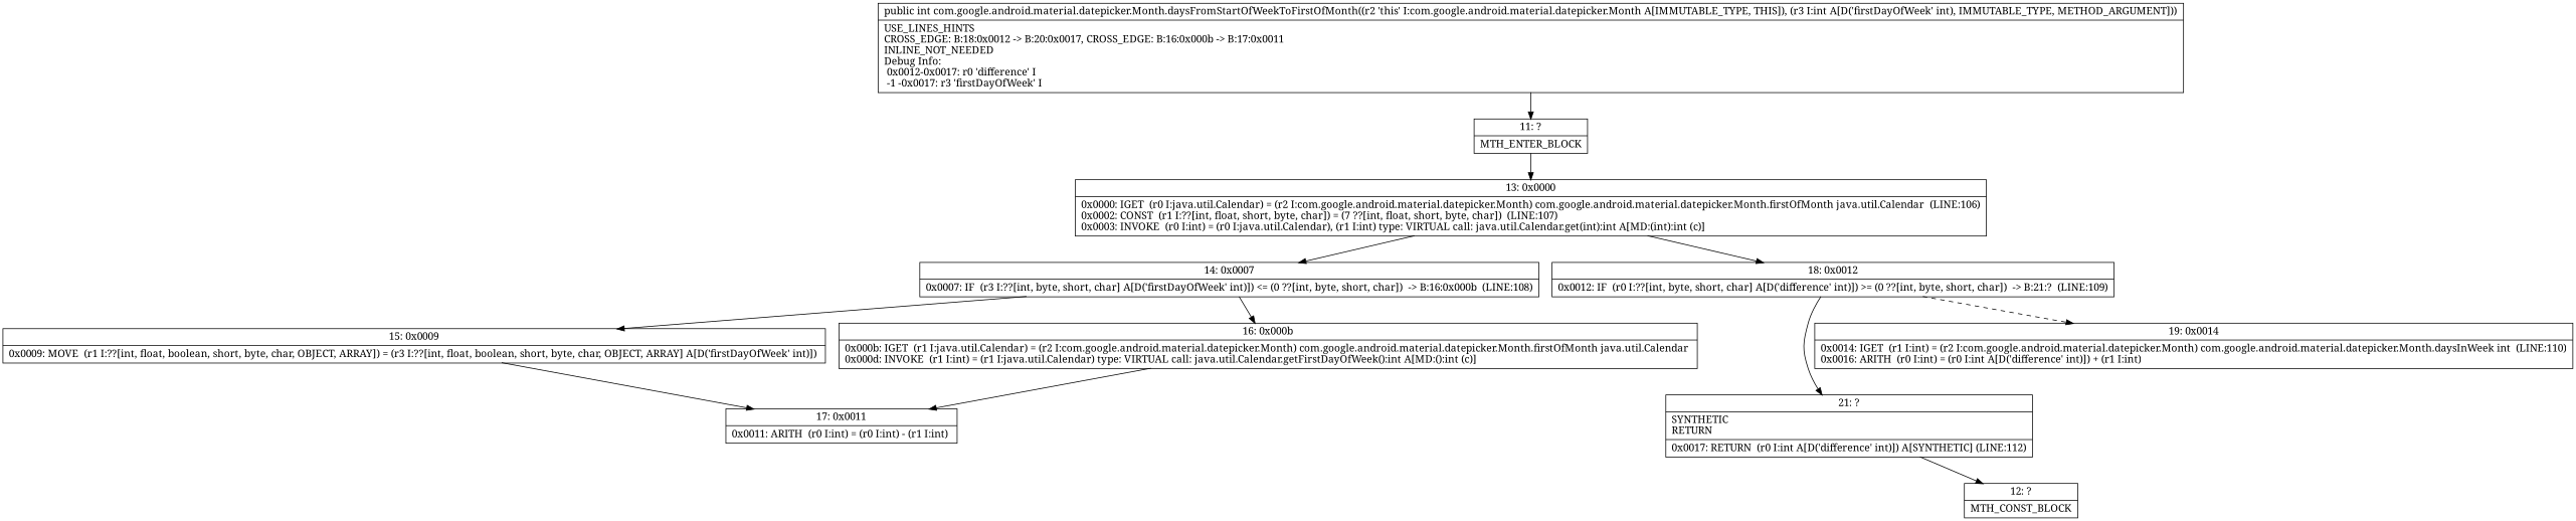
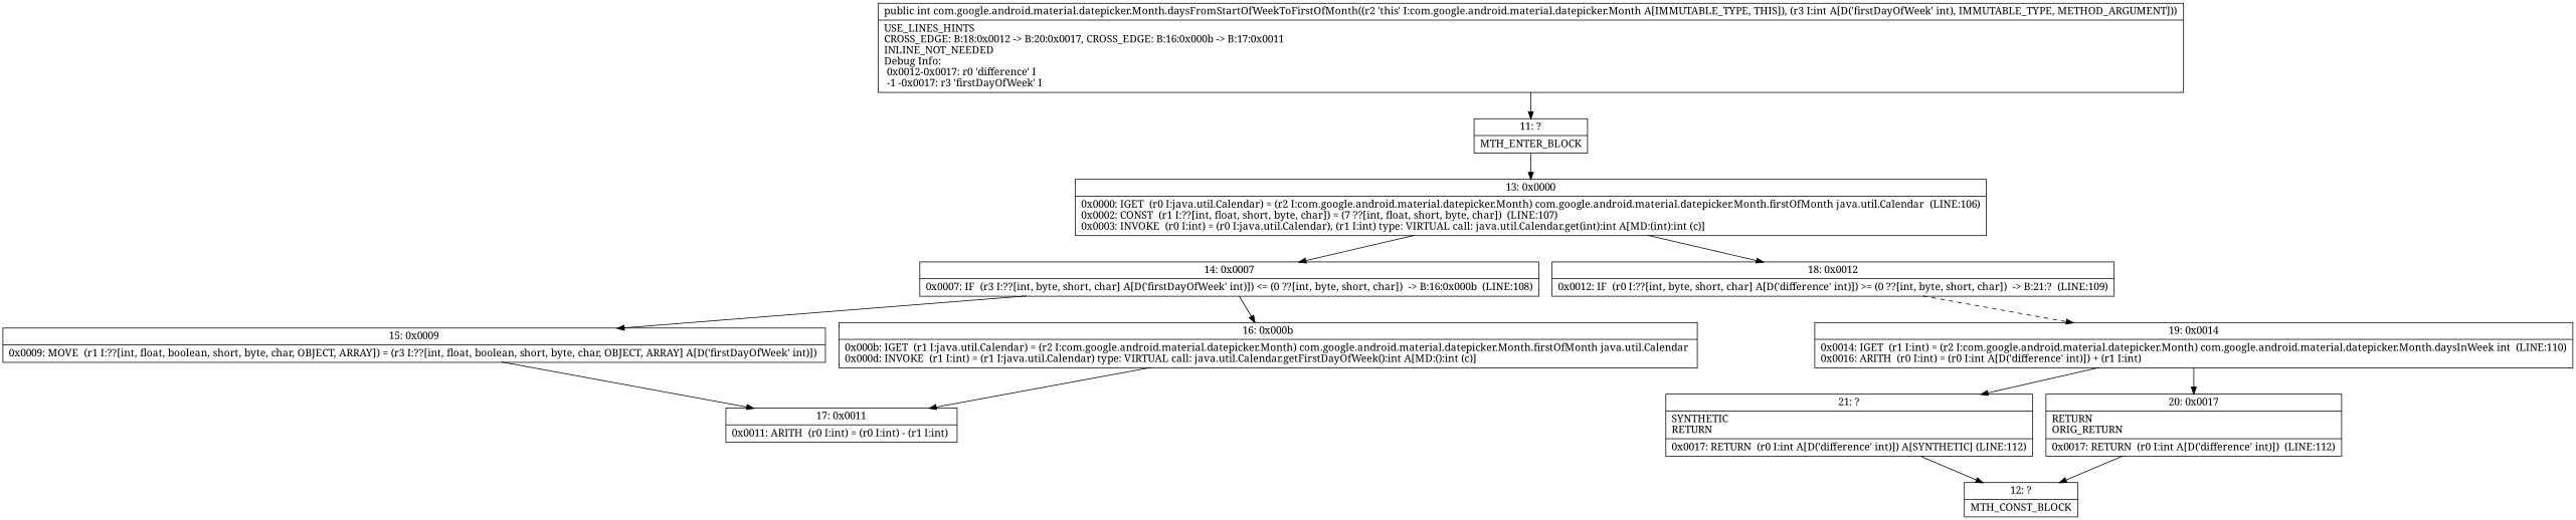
  digraph {
    fontname="Noto Serif"
    node [fontname="Noto Serif" shape=record]
    edge [fontname="Noto Serif"]
    n1 [label="{11\:\ ?|MTH_ENTER_BLOCK\l}"]
    n2 [label="{13\:\ 0x0000|0x0000: IGET  (r0 I:java.util.Calendar) = (r2 I:com.google.android.material.datepicker.Month) com.google.android.material.datepicker.Month.firstOfMonth java.util.Calendar  (LINE:106)\l0x0002: CONST  (r1 I:??[int, float, short, byte, char]) = (7 ??[int, float, short, byte, char])  (LINE:107)\l0x0003: INVOKE  (r0 I:int) = (r0 I:java.util.Calendar), (r1 I:int) type: VIRTUAL call: java.util.Calendar.get(int):int A[MD:(int):int (c)]\l}"]
    n3 [label="{14\:\ 0x0007|0x0007: IF  (r3 I:??[int, byte, short, char] A[D('firstDayOfWeek' int)]) \<= (0 ??[int, byte, short, char])  \-\> B:16:0x000b  (LINE:108)\l}"]
    n4 [label="{18\:\ 0x0012|0x0012: IF  (r0 I:??[int, byte, short, char] A[D('difference' int)]) \>= (0 ??[int, byte, short, char])  \-\> B:21:?  (LINE:109)\l}"]
    n5 [label="{15\:\ 0x0009|0x0009: MOVE  (r1 I:??[int, float, boolean, short, byte, char, OBJECT, ARRAY]) = (r3 I:??[int, float, boolean, short, byte, char, OBJECT, ARRAY] A[D('firstDayOfWeek' int)]) \l}"]
    n6 [label="{16\:\ 0x000b|0x000b: IGET  (r1 I:java.util.Calendar) = (r2 I:com.google.android.material.datepicker.Month) com.google.android.material.datepicker.Month.firstOfMonth java.util.Calendar \l0x000d: INVOKE  (r1 I:int) = (r1 I:java.util.Calendar) type: VIRTUAL call: java.util.Calendar.getFirstDayOfWeek():int A[MD:():int (c)]\l}"]
    n7 [label="{17\:\ 0x0011|0x0011: ARITH  (r0 I:int) = (r0 I:int) \- (r1 I:int) \l}"]
    n8 [label="{19\:\ 0x0014|0x0014: IGET  (r1 I:int) = (r2 I:com.google.android.material.datepicker.Month) com.google.android.material.datepicker.Month.daysInWeek int  (LINE:110)\l0x0016: ARITH  (r0 I:int) = (r0 I:int A[D('difference' int)]) + (r1 I:int) \l}"]
    n9 [label="{21\:\ ?|SYNTHETIC\lRETURN\l|0x0017: RETURN  (r0 I:int A[D('difference' int)]) A[SYNTHETIC] (LINE:112)\l}"]
+   n10 [label="{20\:\ 0x0017|RETURN\lORIG_RETURN\l|0x0017: RETURN  (r0 I:int A[D('difference' int)])  (LINE:112)\l}"]
    n11 [label="{12\:\ ?|MTH_CONST_BLOCK\l}"]
    n12 [label="{public int com.google.android.material.datepicker.Month.daysFromStartOfWeekToFirstOfMonth((r2 'this' I:com.google.android.material.datepicker.Month A[IMMUTABLE_TYPE, THIS]), (r3 I:int A[D('firstDayOfWeek' int), IMMUTABLE_TYPE, METHOD_ARGUMENT]))  | USE_LINES_HINTS\lCROSS_EDGE: B:18:0x0012 \-\> B:20:0x0017, CROSS_EDGE: B:16:0x000b \-\> B:17:0x0011\lINLINE_NOT_NEEDED\lDebug Info:\l  0x0012\-0x0017: r0 'difference' I\l  \-1 \-0x0017: r3 'firstDayOfWeek' I\l}"]
    n1 -> n2
    n2 -> n3
    n2 -> n4
    n3 -> n5 [style=solid]
    n3 -> n6
    n4 -> n8 [style=dashed]
-   n4 -> n9
+   n8 -> n9
    n5 -> n7
    n6 -> n7
+   n8 -> n10
    n9 -> n11
+   n10 -> n11
    n12 -> n1
  }
